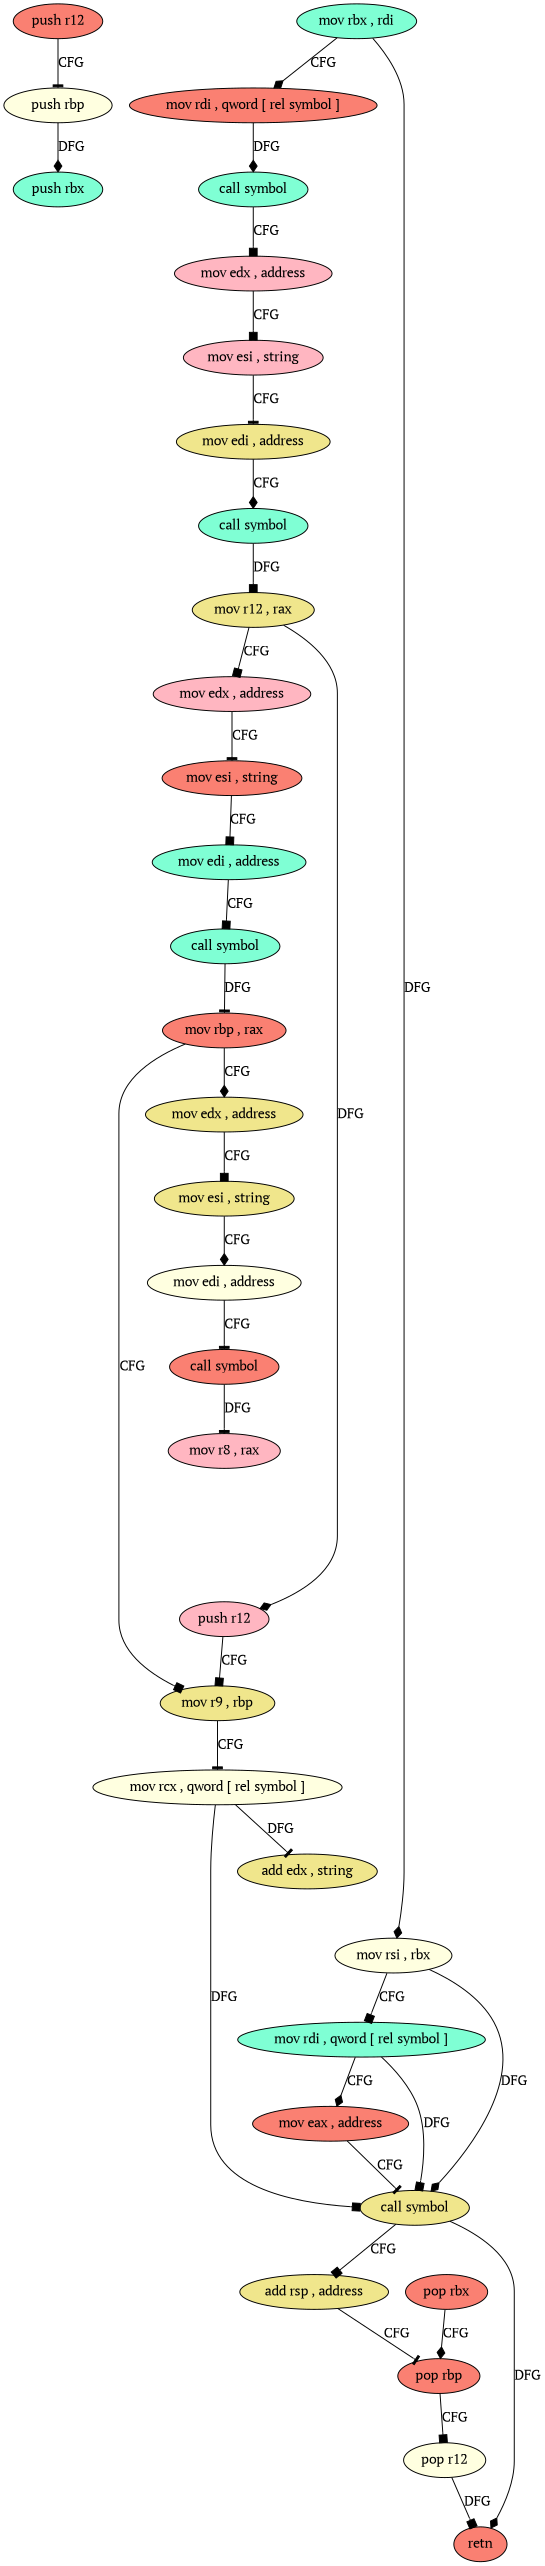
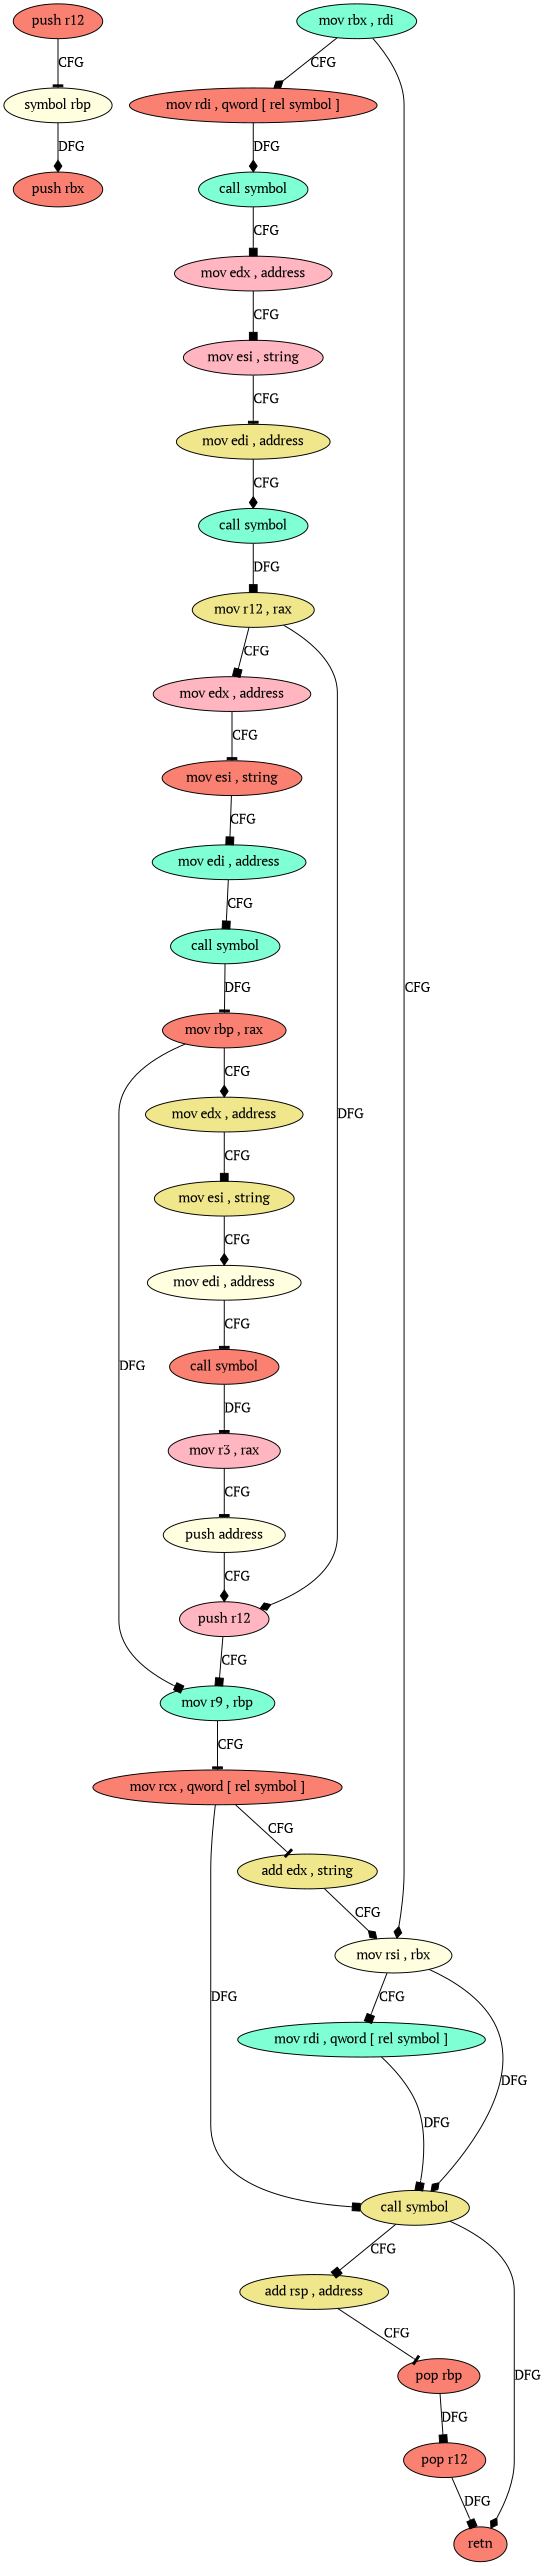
  digraph {
    fontname="PT Serif"
    node [fillcolor=salmon fontname="PT Serif" style=filled]
    edge [arrowhead=box fontname="PT Serif"]
    n1 [label="push r12"]
-   n2 [fillcolor=lightyellow label="push rbp"]
-   n3 [fillcolor=aquamarine label="push rbx"]
+   n2 [fillcolor=lightyellow label="symbol rbp"]
+   n3 [label="push rbx"]
    n4 [fillcolor=aquamarine label="mov rbx , rdi"]
    n5 [label="mov rdi , qword [ rel symbol ]"]
    n6 [fillcolor=lightyellow label="mov rsi , rbx"]
    n7 [fillcolor=aquamarine label="call symbol"]
    n8 [fillcolor=khaki label="call symbol"]
    n9 [fillcolor=aquamarine label="mov rdi , qword [ rel symbol ]"]
    n10 [fillcolor=lightpink label="mov edx , address"]
    n11 [fillcolor=lightpink label="mov esi , string"]
    n12 [fillcolor=khaki label="mov edi , address"]
    n13 [fillcolor=aquamarine label="call symbol"]
    n14 [fillcolor=khaki label="mov r12 , rax"]
    n15 [fillcolor=lightpink label="mov edx , address"]
    n16 [fillcolor=lightpink label="push r12"]
    n17 [label="mov esi , string"]
-   n18 [fillcolor=khaki label="mov r9 , rbp"]
+   n18 [fillcolor=aquamarine label="mov r9 , rbp"]
    n19 [fillcolor=aquamarine label="mov edi , address"]
    n20 [fillcolor=aquamarine label="call symbol"]
    n21 [label="mov rbp , rax"]
    n22 [fillcolor=khaki label="mov edx , address"]
    n23 [fillcolor=khaki label="mov esi , string"]
-   n24 [fillcolor=lightyellow label="mov rcx , qword [ rel symbol ]"]
+   n24 [label="mov rcx , qword [ rel symbol ]"]
    n25 [fillcolor=lightyellow label="mov edi , address"]
    n26 [label="call symbol"]
-   n27 [fillcolor=lightpink label="mov r8 , rax"]
+   n27 [fillcolor=lightpink label="mov r3 , rax"]
+   n28 [fillcolor=lightyellow label="push address"]
    n29 [fillcolor=khaki label="add edx , string"]
    n30 [fillcolor=khaki label="add rsp , address"]
    n31 [label=retn]
-   n32 [label="mov eax , address"]
    n33 [label="pop rbp"]
-   n34 [label="pop rbx"]
-   n35 [fillcolor=lightyellow label="pop r12"]
+   n35 [label="pop r12"]
    n1 -> n2 [arrowhead=tee label=CFG]
    n2 -> n3 [arrowhead=diamond label=DFG]
    n4 -> n5 [arrowhead=diamond label=CFG]
-   n4 -> n6 [arrowhead=diamond label=DFG]
+   n4 -> n6 [arrowhead=diamond label=CFG]
    n5 -> n7 [arrowhead=diamond label=DFG]
    n6 -> n8 [arrowhead=diamond label=DFG]
    n6 -> n9 [label=CFG]
    n7 -> n10 [label=CFG]
    n8 -> n30 [label=CFG]
    n8 -> n31 [arrowhead=diamond label=DFG]
    n9 -> n8 [label=DFG]
-   n9 -> n32 [arrowhead=diamond label=CFG]
    n10 -> n11 [label=CFG]
    n11 -> n12 [arrowhead=tee label=CFG]
    n12 -> n13 [arrowhead=diamond label=CFG]
    n13 -> n14 [label=DFG]
    n14 -> n15 [label=CFG]
    n14 -> n16 [arrowhead=diamond label=DFG]
    n15 -> n17 [arrowhead=tee label=CFG]
    n16 -> n18 [label=CFG]
    n17 -> n19 [label=CFG]
    n18 -> n24 [arrowhead=tee label=CFG]
    n19 -> n20 [label=CFG]
    n20 -> n21 [arrowhead=tee label=DFG]
-   n21 -> n18 [label=CFG]
+   n21 -> n18 [label=DFG]
    n21 -> n22 [arrowhead=diamond label=CFG]
    n22 -> n23 [label=CFG]
    n23 -> n25 [arrowhead=diamond label=CFG]
    n24 -> n8 [label=DFG]
-   n24 -> n29 [arrowhead=tee label=DFG]
+   n24 -> n29 [arrowhead=tee label=CFG]
    n25 -> n26 [arrowhead=tee label=CFG]
    n26 -> n27 [arrowhead=tee label=DFG]
+   n27 -> n28 [arrowhead=tee label=CFG]
+   n28 -> n16 [arrowhead=diamond label=CFG]
+   n29 -> n6 [arrowhead=diamond label=CFG]
    n30 -> n33 [arrowhead=tee label=CFG]
-   n32 -> n8 [arrowhead=tee label=CFG]
-   n33 -> n35 [label=CFG]
-   n34 -> n33 [arrowhead=diamond label=CFG]
+   n33 -> n35 [label=DFG]
    n35 -> n31 [label=DFG]
  }
